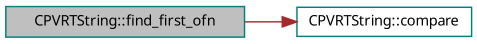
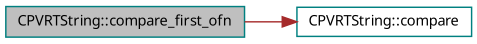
  digraph {
    rankdir=LR
    fontname="Noto Sans"
    node [color=teal fontname="Noto Sans" fontsize=10 shape=record style=filled]
-   n1 [fillcolor=grey75 fontcolor=black height=0.2 label="CPVRTString::find_first_ofn" width=0.4]
+   n1 [fillcolor=grey75 fontcolor=black height=0.2 label="CPVRTString::compare_first_ofn" width=0.4]
    n2 [fillcolor=white height=0.2 label="CPVRTString::compare" width=0.4]
    n1 -> n2 [color=brown fontname="Noto Sans" fontsize=10 labelfontname=Helvetica labelfontsize=10 style=solid]
  }
